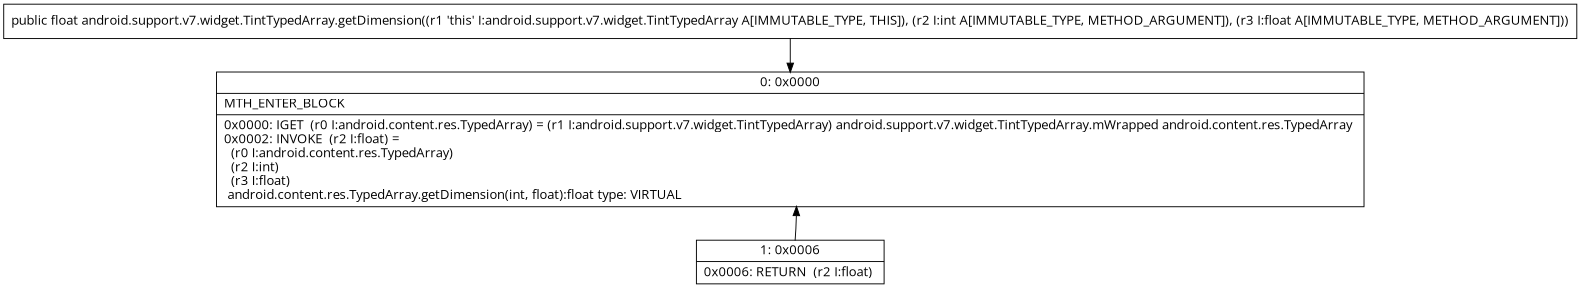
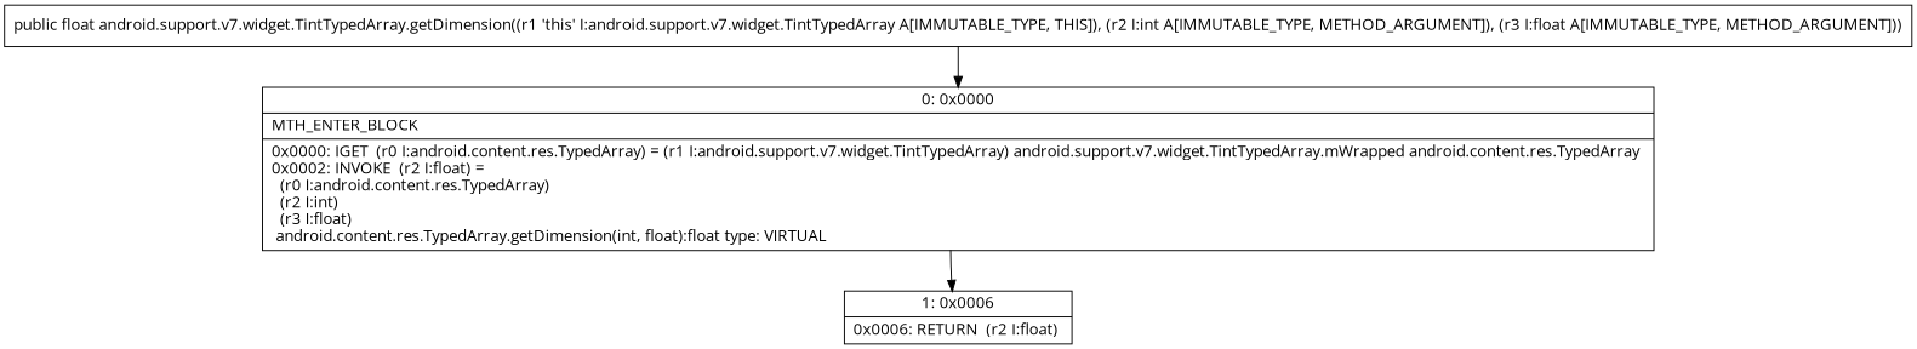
  digraph {
    fontname="Open Sans"
    node [shape=record fontname="Open Sans"]
    edge [fontname="Open Sans"]
    n1 [label="{0\:\ 0x0000|MTH_ENTER_BLOCK\l|0x0000: IGET  (r0 I:android.content.res.TypedArray) = (r1 I:android.support.v7.widget.TintTypedArray) android.support.v7.widget.TintTypedArray.mWrapped android.content.res.TypedArray \l0x0002: INVOKE  (r2 I:float) = \l  (r0 I:android.content.res.TypedArray)\l  (r2 I:int)\l  (r3 I:float)\l android.content.res.TypedArray.getDimension(int, float):float type: VIRTUAL \l}"]
    n2 [label="{1\:\ 0x0006|0x0006: RETURN  (r2 I:float) \l}"]
    n3 [label="{public float android.support.v7.widget.TintTypedArray.getDimension((r1 'this' I:android.support.v7.widget.TintTypedArray A[IMMUTABLE_TYPE, THIS]), (r2 I:int A[IMMUTABLE_TYPE, METHOD_ARGUMENT]), (r3 I:float A[IMMUTABLE_TYPE, METHOD_ARGUMENT])) }"]
-   n2 -> n1
+   n1 -> n2
    n3 -> n1
  }
